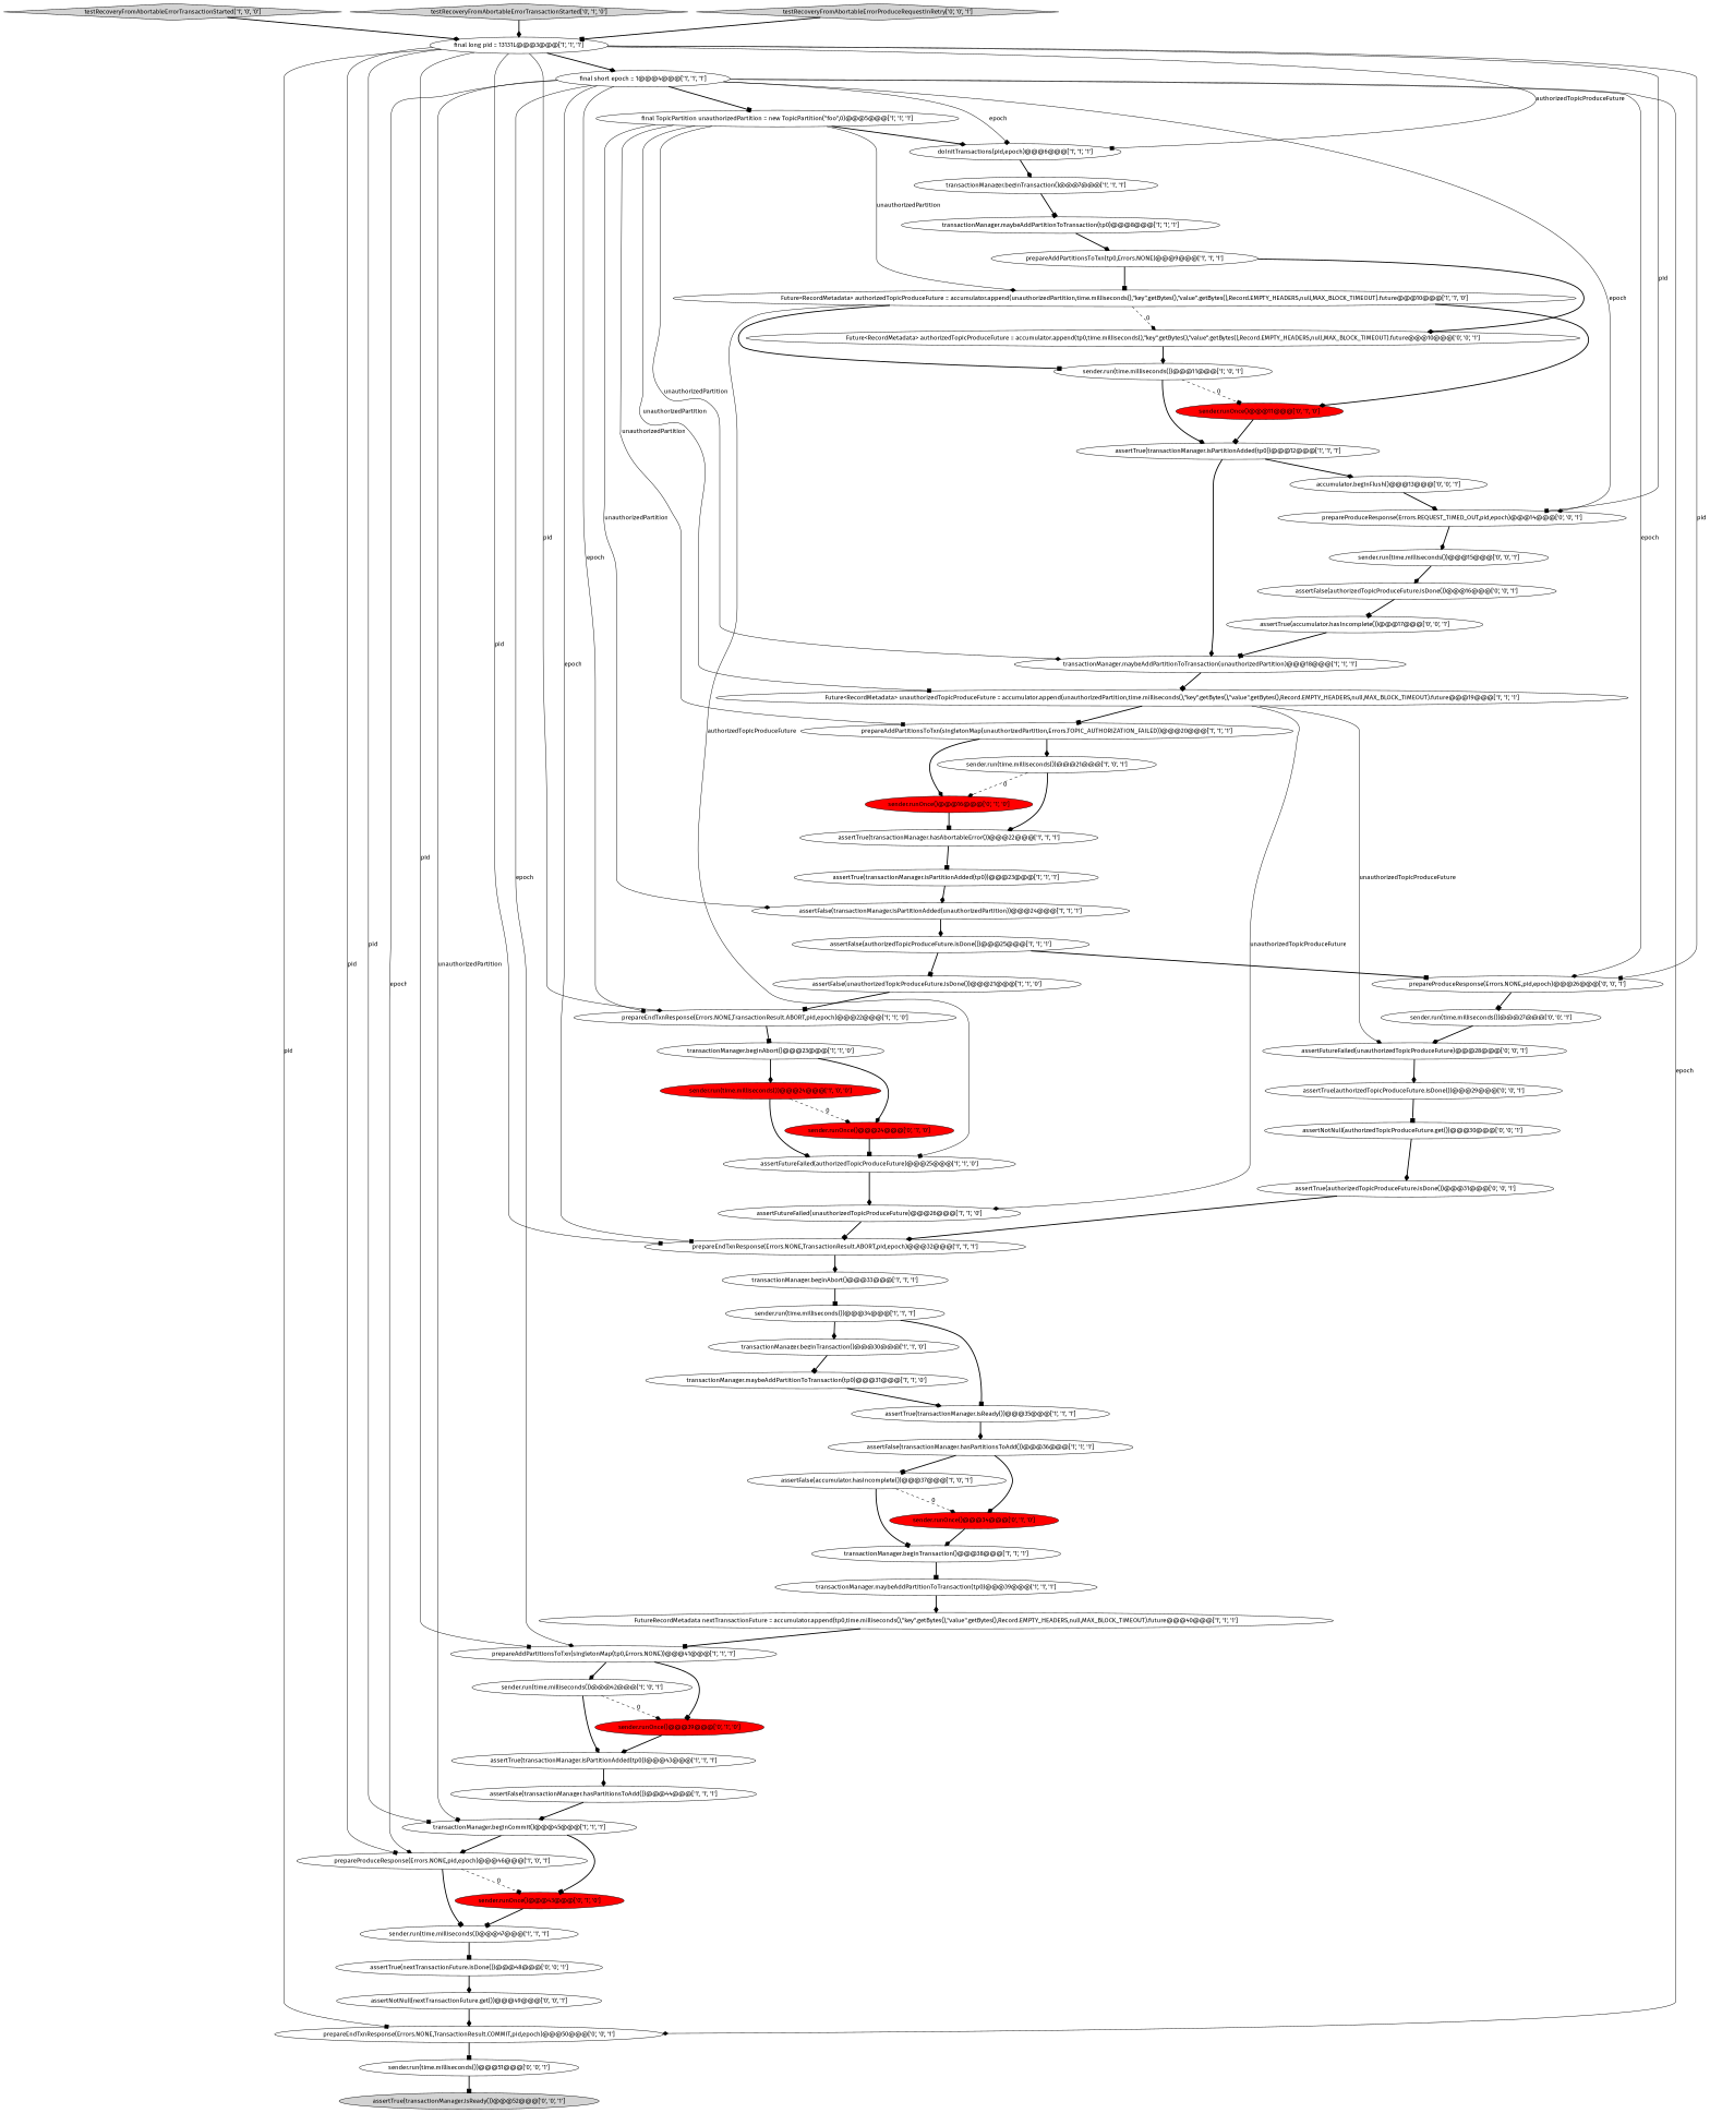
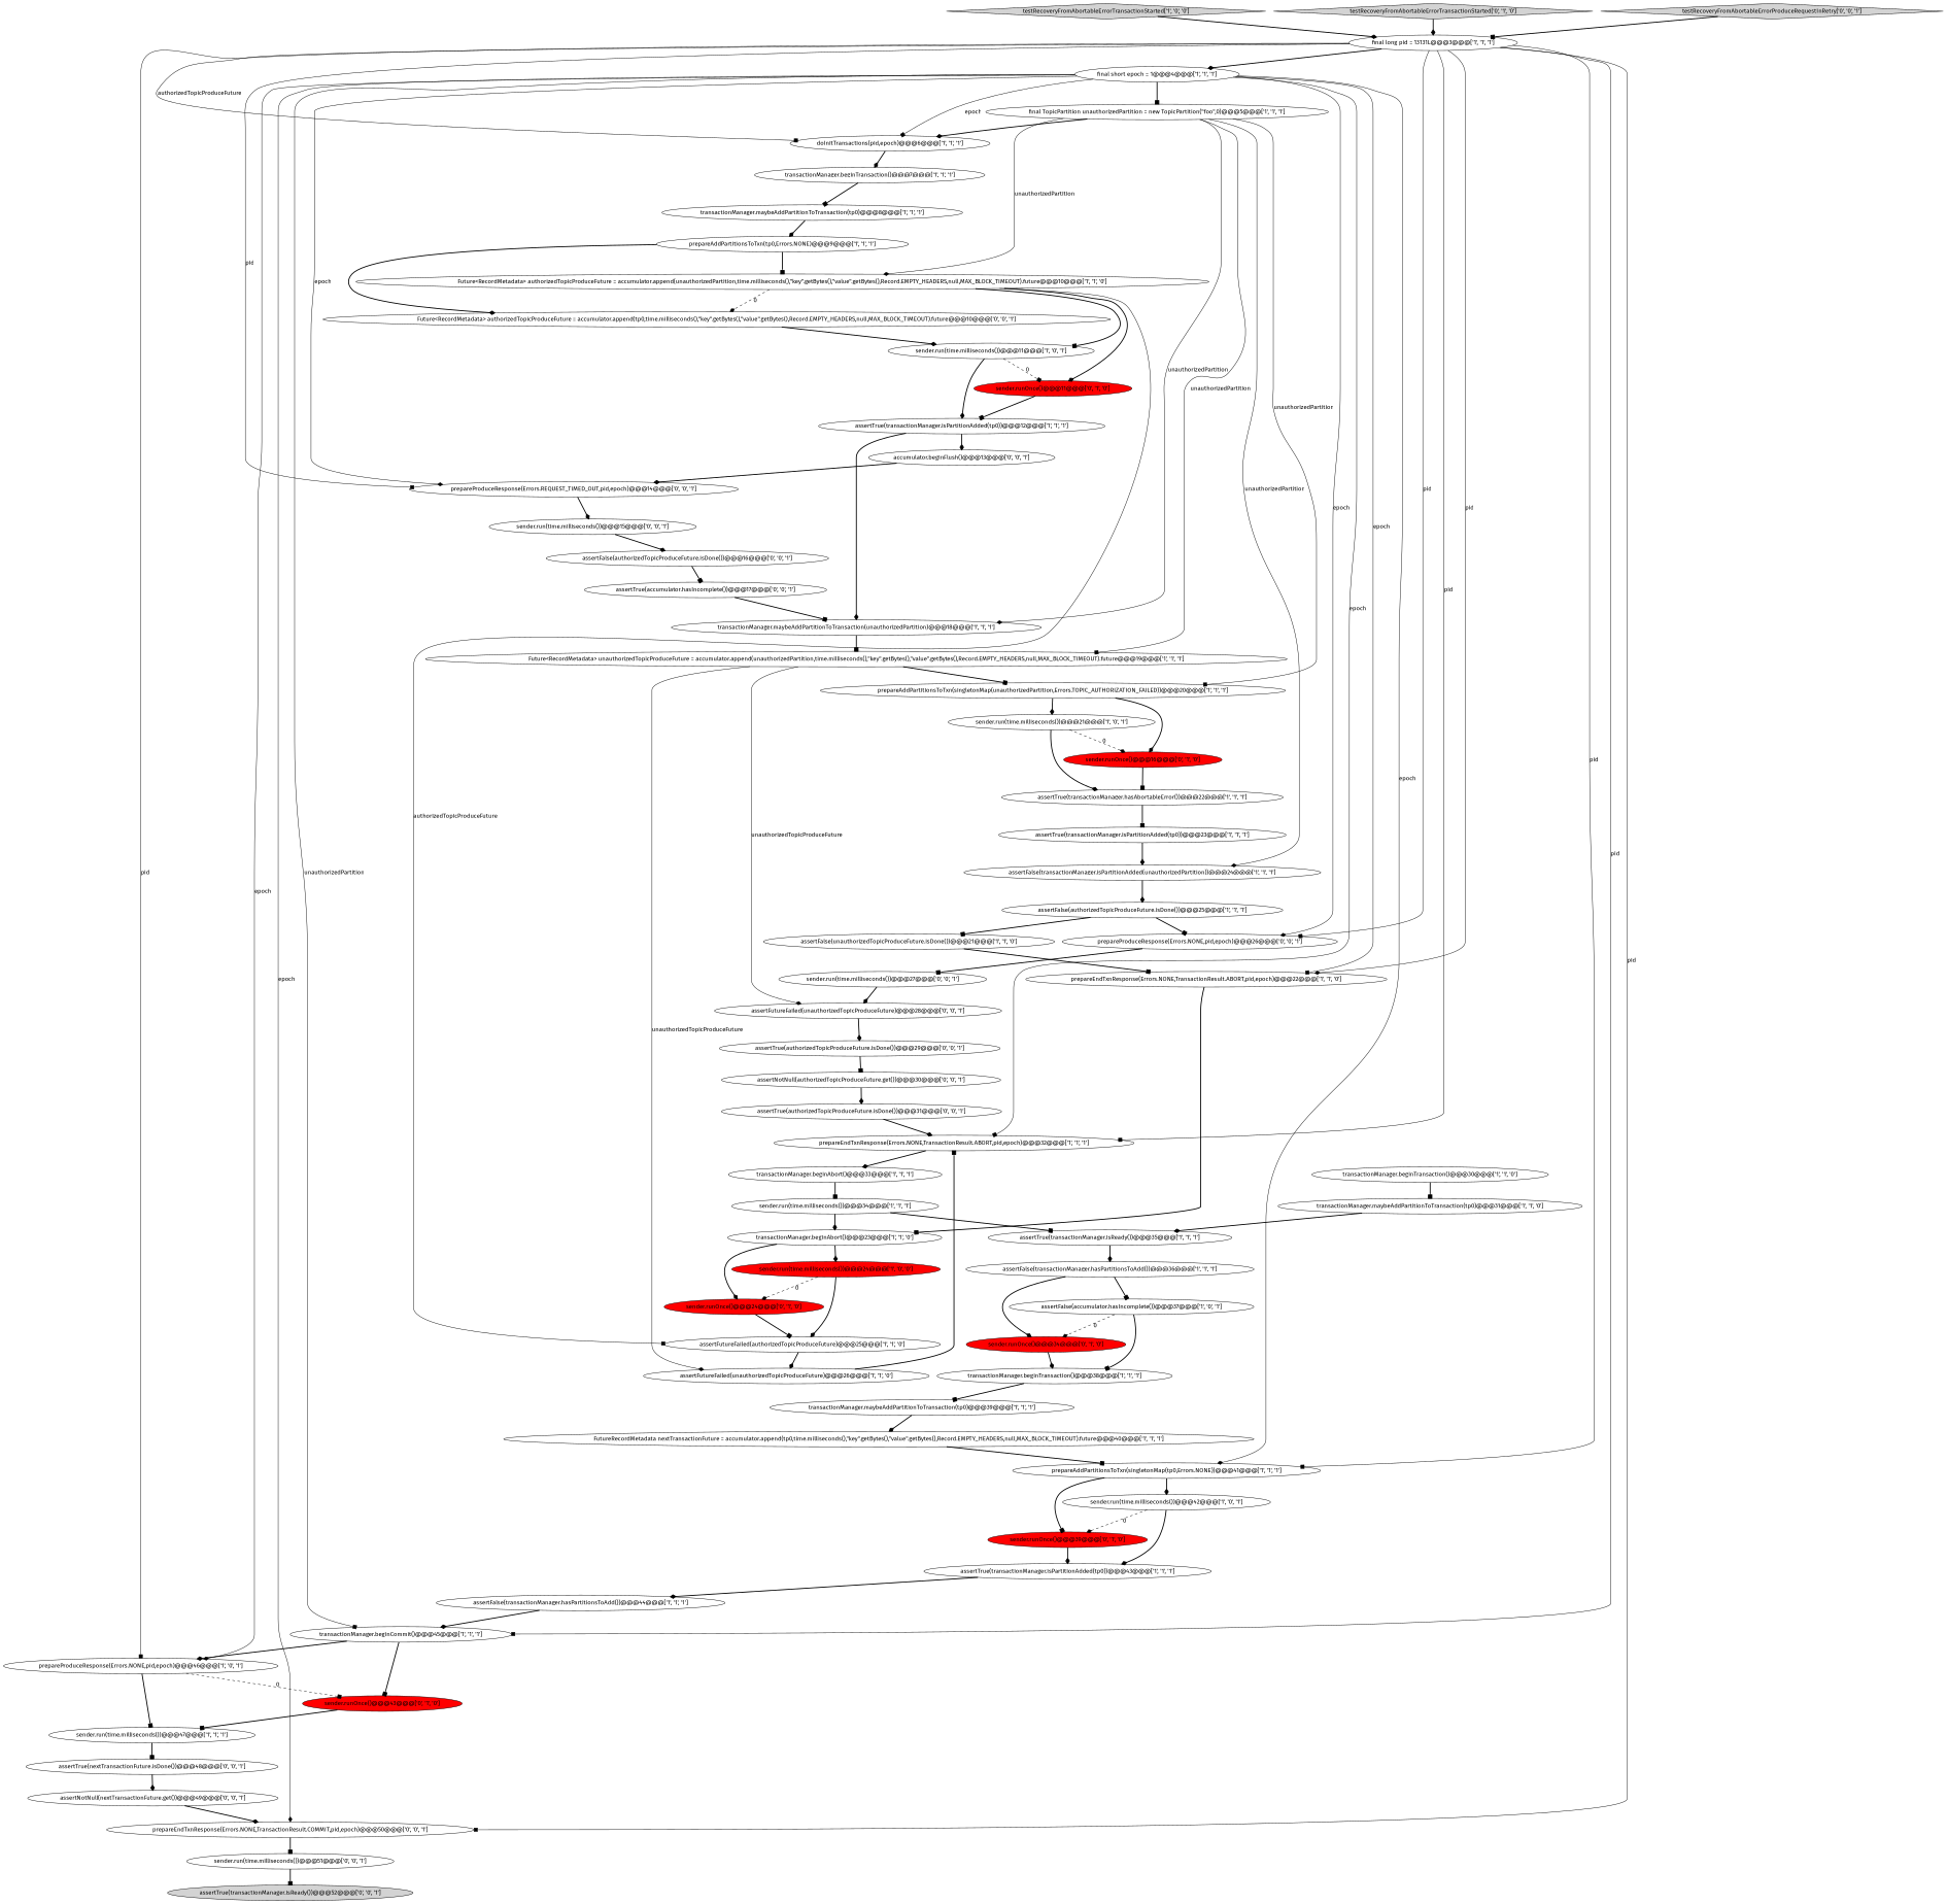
  digraph {
    fontname="Fira Sans"
    node [fillcolor=white fontname="Fira Sans" shape=ellipse style=filled]
    edge [arrowhead=diamond fontname="Fira Sans" style=bold]
    n1 [label="assertTrue(authorizedTopicProduceFuture.isDone())@@@31@@@['0', '0', '1']"]
    n2 [label="prepareEndTxnResponse(Errors.NONE,TransactionResult.ABORT,pid,epoch)@@@32@@@['1', '1', '1']"]
    n3 [label="transactionManager.beginAbort()@@@33@@@['1', '1', '1']"]
    n4 [fillcolor=red label="sender.run(time.milliseconds())@@@24@@@['1', '0', '0']"]
    n5 [fillcolor=red label="sender.runOnce()@@@24@@@['0', '1', '0']"]
    n6 [label="assertFutureFailed(authorizedTopicProduceFuture)@@@25@@@['1', '1', '0']"]
    n7 [label="assertFutureFailed(unauthorizedTopicProduceFuture)@@@26@@@['1', '1', '0']"]
    n8 [label="sender.run(time.milliseconds())@@@27@@@['0', '0', '1']"]
    n9 [label="assertFutureFailed(unauthorizedTopicProduceFuture)@@@28@@@['0', '0', '1']"]
    n10 [label="assertTrue(authorizedTopicProduceFuture.isDone())@@@29@@@['0', '0', '1']"]
    n11 [label="final short epoch = 1@@@4@@@['1', '1', '1']"]
    n12 [label="prepareAddPartitionsToTxn(singletonMap(tp0,Errors.NONE))@@@41@@@['1', '1', '1']"]
    n13 [label="prepareEndTxnResponse(Errors.NONE,TransactionResult.ABORT,pid,epoch)@@@22@@@['1', '1', '0']"]
    n14 [label="prepareProduceResponse(Errors.NONE,pid,epoch)@@@26@@@['0', '0', '1']"]
    n15 [label="prepareProduceResponse(Errors.NONE,pid,epoch)@@@46@@@['1', '0', '1']"]
    n16 [label="prepareProduceResponse(Errors.REQUEST_TIMED_OUT,pid,epoch)@@@14@@@['0', '0', '1']"]
    n17 [label="doInitTransactions(pid,epoch)@@@6@@@['1', '1', '1']"]
    n18 [label="transactionManager.beginCommit()@@@45@@@['1', '1', '1']"]
    n19 [label="final TopicPartition unauthorizedPartition = new TopicPartition(\"foo\",0)@@@5@@@['1', '1', '1']"]
    n20 [label="prepareEndTxnResponse(Errors.NONE,TransactionResult.COMMIT,pid,epoch)@@@50@@@['0', '0', '1']"]
    n21 [label="sender.run(time.milliseconds())@@@42@@@['1', '0', '1']"]
    n22 [fillcolor=red label="sender.runOnce()@@@39@@@['0', '1', '0']"]
    n23 [label="transactionManager.beginAbort()@@@23@@@['1', '1', '0']"]
    n24 [label="sender.run(time.milliseconds())@@@47@@@['1', '1', '1']"]
    n25 [fillcolor=red label="sender.runOnce()@@@43@@@['0', '1', '0']"]
    n26 [label="sender.run(time.milliseconds())@@@15@@@['0', '0', '1']"]
    n27 [label="transactionManager.beginTransaction()@@@7@@@['1', '1', '1']"]
    n28 [label="transactionManager.maybeAddPartitionToTransaction(unauthorizedPartition)@@@18@@@['1', '1', '1']"]
    n29 [label="Future<RecordMetadata> authorizedTopicProduceFuture = accumulator.append(unauthorizedPartition,time.milliseconds(),\"key\".getBytes(),\"value\".getBytes(),Record.EMPTY_HEADERS,null,MAX_BLOCK_TIMEOUT).future@@@10@@@['1', '1', '0']"]
    n30 [label="assertFalse(transactionManager.isPartitionAdded(unauthorizedPartition))@@@24@@@['1', '1', '1']"]
    n31 [label="Future<RecordMetadata> unauthorizedTopicProduceFuture = accumulator.append(unauthorizedPartition,time.milliseconds(),\"key\".getBytes(),\"value\".getBytes(),Record.EMPTY_HEADERS,null,MAX_BLOCK_TIMEOUT).future@@@19@@@['1', '1', '1']"]
    n32 [label="prepareAddPartitionsToTxn(singletonMap(unauthorizedPartition,Errors.TOPIC_AUTHORIZATION_FAILED))@@@20@@@['1', '1', '1']"]
    n33 [label="sender.run(time.milliseconds())@@@51@@@['0', '0', '1']"]
    n34 [label="transactionManager.beginTransaction()@@@30@@@['1', '1', '0']"]
    n35 [label="transactionManager.maybeAddPartitionToTransaction(tp0)@@@31@@@['1', '1', '0']"]
    n36 [label="assertTrue(transactionManager.isReady())@@@35@@@['1', '1', '1']"]
    n37 [label="transactionManager.maybeAddPartitionToTransaction(tp0)@@@39@@@['1', '1', '1']"]
    n38 [label="FutureRecordMetadata nextTransactionFuture = accumulator.append(tp0,time.milliseconds(),\"key\".getBytes(),\"value\".getBytes(),Record.EMPTY_HEADERS,null,MAX_BLOCK_TIMEOUT).future@@@40@@@['1', '1', '1']"]
    n39 [fillcolor=lightgray label="testRecoveryFromAbortableErrorTransactionStarted['1', '0', '0']" shape=diamond]
    n40 [label="final long pid = 13131L@@@3@@@['1', '1', '1']"]
    n41 [label="assertTrue(transactionManager.isPartitionAdded(tp0))@@@43@@@['1', '1', '1']"]
    n42 [label="assertTrue(nextTransactionFuture.isDone())@@@48@@@['0', '0', '1']"]
    n43 [label="assertNotNull(nextTransactionFuture.get())@@@49@@@['0', '0', '1']"]
    n44 [label="assertFalse(transactionManager.hasPartitionsToAdd())@@@44@@@['1', '1', '1']"]
    n45 [fillcolor=lightgray label="testRecoveryFromAbortableErrorTransactionStarted['0', '1', '0']" shape=diamond]
    n46 [label="transactionManager.maybeAddPartitionToTransaction(tp0)@@@8@@@['1', '1', '1']"]
    n47 [label="prepareAddPartitionsToTxn(tp0,Errors.NONE)@@@9@@@['1', '1', '1']"]
    n48 [label="assertNotNull(authorizedTopicProduceFuture.get())@@@30@@@['0', '0', '1']"]
    n49 [label="assertFalse(transactionManager.hasPartitionsToAdd())@@@36@@@['1', '1', '1']"]
    n50 [label="assertFalse(accumulator.hasIncomplete())@@@37@@@['1', '0', '1']"]
    n51 [fillcolor=red label="sender.runOnce()@@@34@@@['0', '1', '0']"]
    n52 [label="transactionManager.beginTransaction()@@@38@@@['1', '1', '1']"]
    n53 [label="assertTrue(accumulator.hasIncomplete())@@@17@@@['0', '0', '1']"]
    n54 [fillcolor=lightgray label="assertTrue(transactionManager.isReady())@@@52@@@['0', '0', '1']"]
    n55 [label="sender.run(time.milliseconds())@@@21@@@['1', '0', '1']"]
    n56 [fillcolor=red label="sender.runOnce()@@@16@@@['0', '1', '0']"]
    n57 [label="assertTrue(transactionManager.hasAbortableError())@@@22@@@['1', '1', '1']"]
    n58 [label="assertTrue(transactionManager.isPartitionAdded(tp0))@@@23@@@['1', '1', '1']"]
    n59 [label="assertFalse(authorizedTopicProduceFuture.isDone())@@@16@@@['0', '0', '1']"]
    n60 [fillcolor=lightgray label="testRecoveryFromAbortableErrorProduceRequestInRetry['0', '0', '1']" shape=diamond]
    n61 [fillcolor=red label="sender.runOnce()@@@11@@@['0', '1', '0']"]
    n62 [label="Future<RecordMetadata> authorizedTopicProduceFuture = accumulator.append(tp0,time.milliseconds(),\"key\".getBytes(),\"value\".getBytes(),Record.EMPTY_HEADERS,null,MAX_BLOCK_TIMEOUT).future@@@10@@@['0', '0', '1']"]
    n63 [label="sender.run(time.milliseconds())@@@11@@@['1', '0', '1']"]
    n64 [label="assertTrue(transactionManager.isPartitionAdded(tp0))@@@12@@@['1', '1', '1']"]
    n65 [label="assertFalse(authorizedTopicProduceFuture.isDone())@@@25@@@['1', '1', '1']"]
    n66 [label="assertFalse(unauthorizedTopicProduceFuture.isDone())@@@21@@@['1', '1', '0']"]
    n67 [label="accumulator.beginFlush()@@@13@@@['0', '0', '1']"]
    n68 [label="sender.run(time.milliseconds())@@@34@@@['1', '1', '1']"]
    n1 -> n2
    n2 -> n3
    n3 -> n68 [arrowhead=box]
    n4 -> n5 [label=0 style=dashed]
    n4 -> n6
    n5 -> n6 [arrowhead=box]
    n6 -> n7
    n7 -> n2 [arrowhead=box]
    n8 -> n9
    n9 -> n10
    n10 -> n48 [arrowhead=box]
    n11 -> n2 [arrowhead=box label=epoch style=solid]
    n11 -> n12 [label=epoch style=solid]
    n11 -> n13 [arrowhead=box label=epoch style=solid]
    n11 -> n14 [label=epoch style=solid]
    n11 -> n15 [label=epoch style=solid]
    n11 -> n16 [label=epoch style=solid]
    n11 -> n17 [arrowhead=box label=epoch style=solid]
    n11 -> n18 [arrowhead=box label=unauthorizedPartition style=solid]
    n11 -> n19 [arrowhead=box]
    n11 -> n20 [label=epoch style=solid]
    n12 -> n21
    n12 -> n22 [arrowhead=box]
    n13 -> n23 [arrowhead=box]
    n14 -> n8 [arrowhead=box]
    n15 -> n24 [arrowhead=box]
    n15 -> n25 [arrowhead=box label=0 style=dashed]
    n16 -> n26
    n17 -> n27
    n18 -> n15
    n18 -> n25 [arrowhead=box]
    n19 -> n17
    n19 -> n28 [label=unauthorizedPartition style=solid]
    n19 -> n29 [label=unauthorizedPartition style=solid]
    n19 -> n30 [label=unauthorizedPartition style=solid]
    n19 -> n31 [arrowhead=box label=unauthorizedPartition style=solid]
    n19 -> n32 [arrowhead=box label=unauthorizedPartition style=solid]
    n20 -> n33 [arrowhead=box]
    n21 -> n22 [label=0 style=dashed]
    n21 -> n41
    n22 -> n41
    n23 -> n4
    n23 -> n5
    n24 -> n42 [arrowhead=box]
    n25 -> n24 [arrowhead=box]
    n26 -> n59
    n27 -> n46 [arrowhead=box]
    n28 -> n31 [arrowhead=box]
    n29 -> n6 [arrowhead=box label=authorizedTopicProduceFuture style=solid]
    n29 -> n61
    n29 -> n62 [label=0 style=dashed]
    n29 -> n63 [arrowhead=box]
    n30 -> n65
    n31 -> n7 [label=unauthorizedTopicProduceFuture style=solid]
    n31 -> n9 [label=unauthorizedTopicProduceFuture style=solid]
    n31 -> n32 [arrowhead=box]
    n32 -> n55
    n32 -> n56
    n33 -> n54 [arrowhead=box]
    n34 -> n35 [arrowhead=box]
    n35 -> n36
    n36 -> n49
    n37 -> n38
    n38 -> n12 [arrowhead=box]
    n39 -> n40
    n40 -> n2 [arrowhead=box label=pid style=solid]
    n40 -> n11
    n40 -> n12 [arrowhead=box label=pid style=solid]
    n40 -> n13 [label=pid style=solid]
    n40 -> n14 [arrowhead=box label=pid style=solid]
    n40 -> n15 [arrowhead=box label=pid style=solid]
    n40 -> n16 [arrowhead=box label=pid style=solid]
    n40 -> n17 [arrowhead=box label=authorizedTopicProduceFuture style=solid]
    n40 -> n18 [arrowhead=box label=pid style=solid]
    n40 -> n20 [arrowhead=box label=pid style=solid]
    n41 -> n44
    n42 -> n43
    n43 -> n20
    n44 -> n18
    n45 -> n40
    n46 -> n47
    n47 -> n29 [arrowhead=box]
    n47 -> n62
    n48 -> n1
    n49 -> n50 [arrowhead=box]
    n49 -> n51
    n50 -> n51 [label=0 style=dashed]
    n50 -> n52 [arrowhead=box]
    n51 -> n52
    n52 -> n37 [arrowhead=box]
    n53 -> n28 [arrowhead=box]
    n55 -> n56 [label=0 style=dashed]
    n55 -> n57
    n56 -> n57 [arrowhead=box]
    n57 -> n58 [arrowhead=box]
    n58 -> n30
    n59 -> n53 [arrowhead=box]
    n60 -> n40 [arrowhead=box]
    n61 -> n64 [arrowhead=box]
    n62 -> n63
    n63 -> n61 [arrowhead=box label=0 style=dashed]
    n63 -> n64
    n64 -> n28
    n64 -> n67
    n65 -> n14 [arrowhead=box]
    n65 -> n66 [arrowhead=box]
    n66 -> n13 [arrowhead=box]
    n67 -> n16
-   n68 -> n34
+   n68 -> n23
    n68 -> n36 [arrowhead=box]
  }
